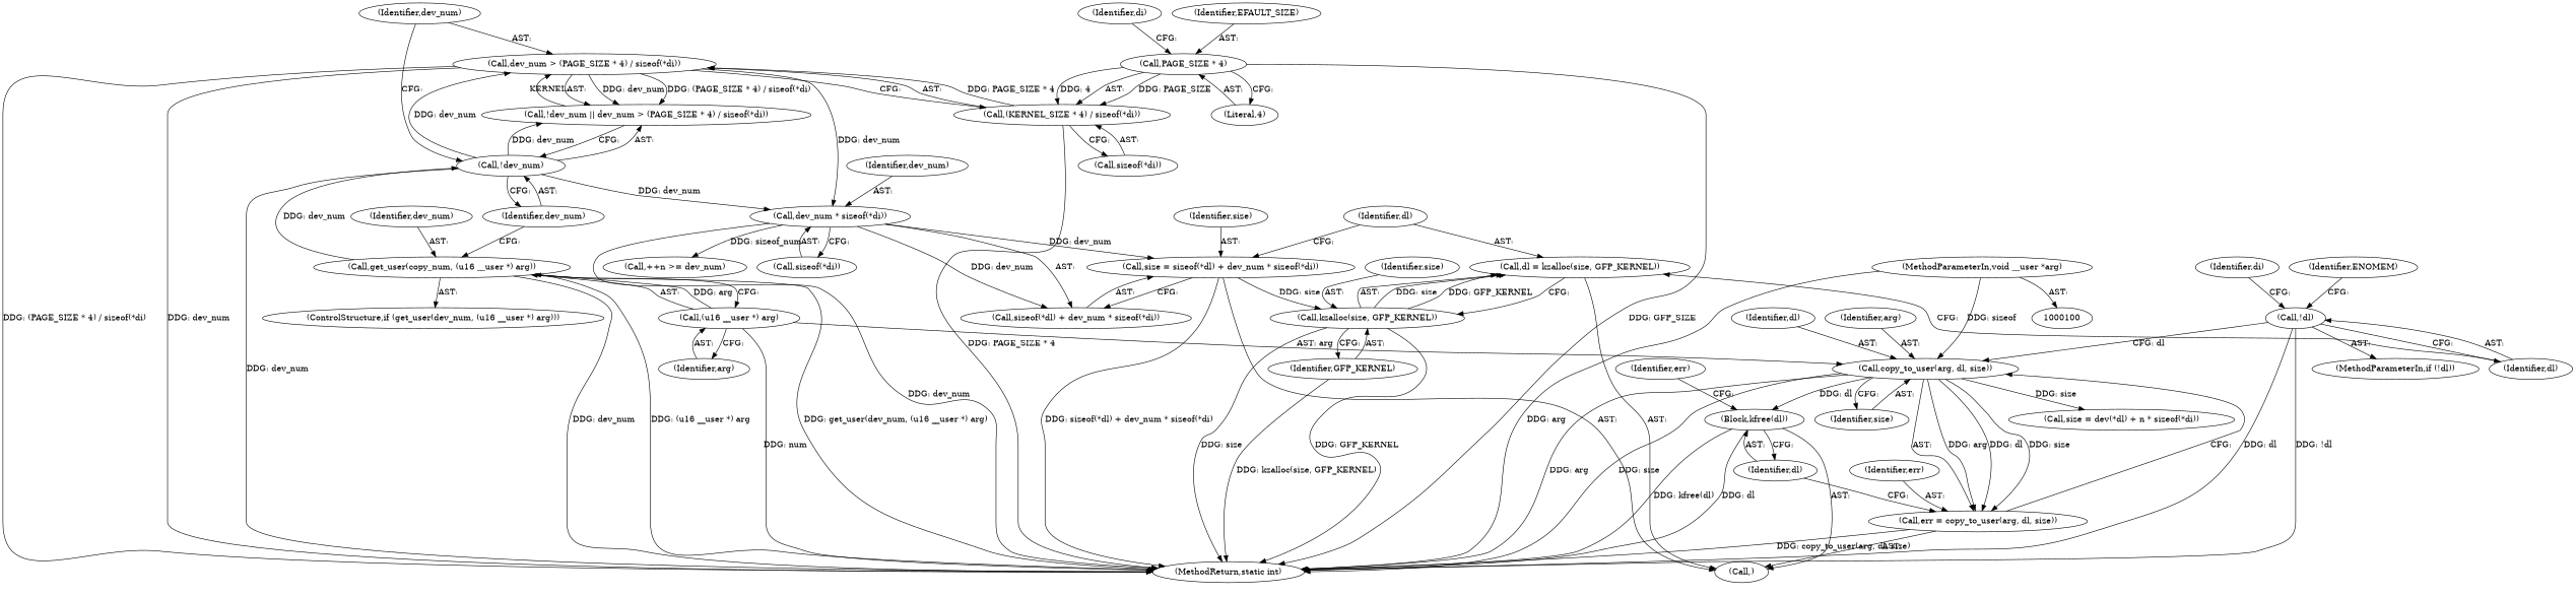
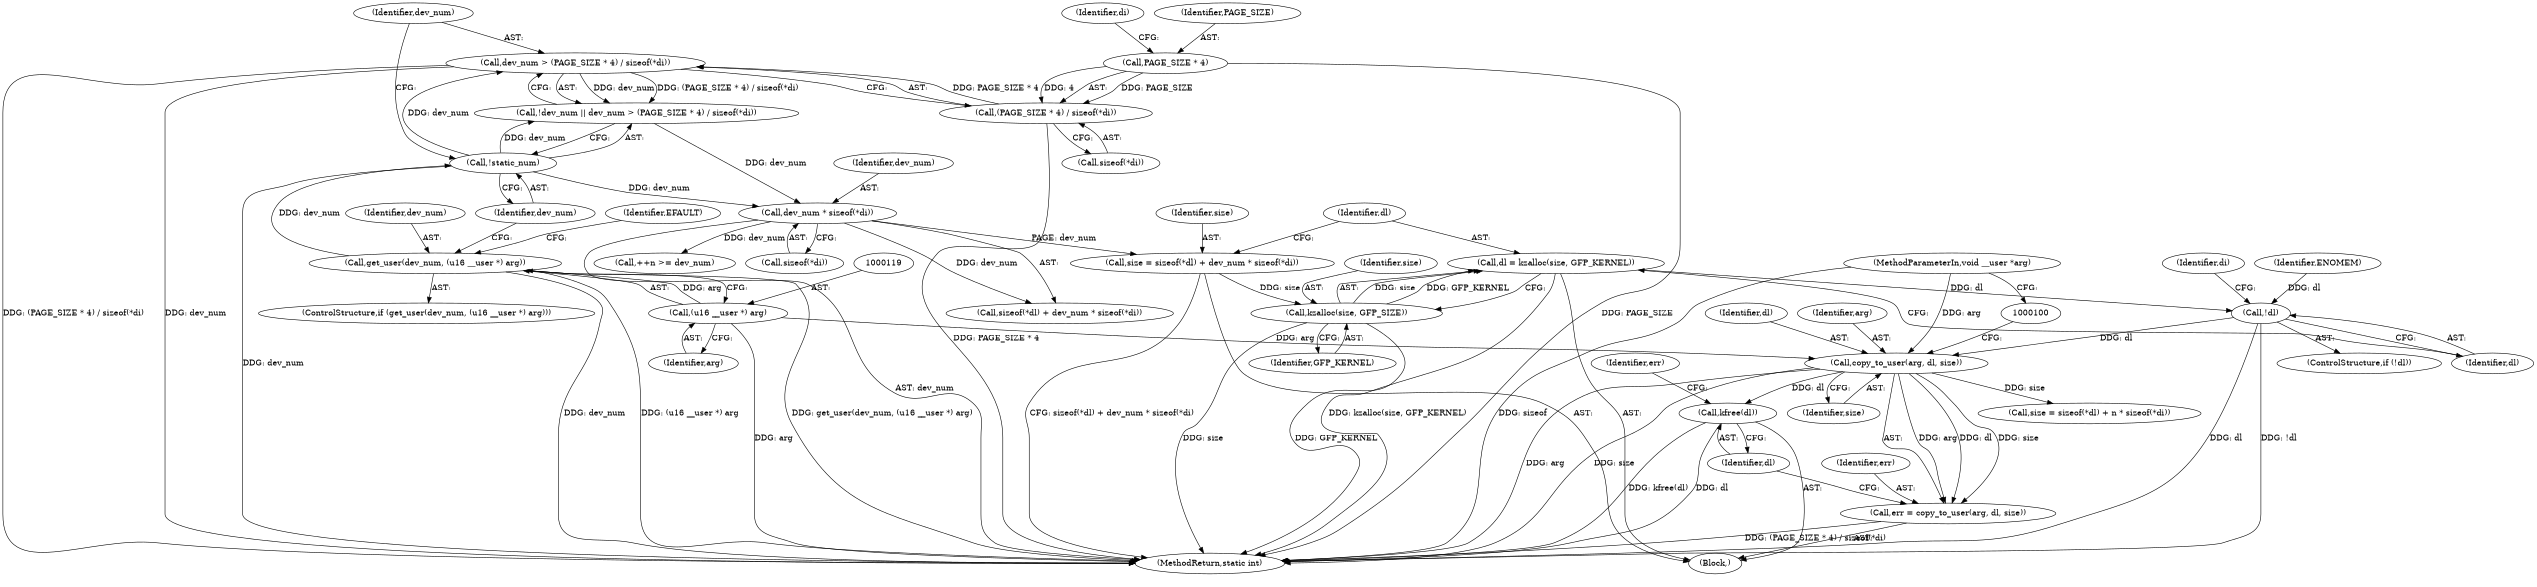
  digraph {
    n1 [label="(Call,dl = kzalloc(size, GFP_KERNEL))"]
-   n2 [label="(Call,kzalloc(size, GFP_KERNEL))"]
+   n2 [label="(Call,kzalloc(size, GFP_SIZE))"]
    n3 [label="(Call,!dl)"]
-   n4 [label="(Call,)"]
+   n4 [label="(Block,)"]
    n5 [label="(MethodReturn,static int)"]
    n6 [label="(Identifier,GFP_KERNEL)"]
    n7 [label="(Call,copy_to_user(arg, dl, size))"]
    n8 [label="(Identifier,dl)"]
-   n9 [label="(MethodParameterIn,if (!dl))"]
+   n9 [label="(ControlStructure,if (!dl))"]
    n10 [label="(Call,size = sizeof(*dl) + dev_num * sizeof(*di))"]
    n11 [label="(Call,sizeof(*dl) + dev_num * sizeof(*di))"]
    n12 [label="(Call,dev_num * sizeof(*di))"]
    n13 [label="(Call,sizeof(*di))"]
    n14 [label="(Call,++n >= dev_num)"]
    n15 [label="(Call,dev_num > (PAGE_SIZE * 4) / sizeof(*di))"]
-   n16 [label="(Call,(KERNEL_SIZE * 4) / sizeof(*di))"]
+   n16 [label="(Call,(PAGE_SIZE * 4) / sizeof(*di))"]
    n17 [label="(Call,!dev_num || dev_num > (PAGE_SIZE * 4) / sizeof(*di))"]
    n18 [label="(Call,sizeof(*di))"]
-   n19 [label="(Call,!dev_num)"]
+   n19 [label="(Call,!static_num)"]
    n20 [label="(Identifier,dev_num)"]
-   n21 [label="(Call,get_user(copy_num, (u16 __user *) arg))"]
+   n21 [label="(Call,get_user(dev_num, (u16 __user *) arg))"]
    n22 [label="(Call,(u16 __user *) arg)"]
    n23 [label="(ControlStructure,if (get_user(dev_num, (u16 __user *) arg)))"]
    n24 [label="(Identifier,arg)"]
    n25 [label="(Call,err = copy_to_user(arg, dl, size))"]
-   n26 [label="(Block,kfree(dl))"]
+   n26 [label="(Call,kfree(dl))"]
    n27 [label="(Identifier,size)"]
-   n28 [label="(Call,size = dev(*dl) + n * sizeof(*di))"]
+   n28 [label="(Call,size = sizeof(*dl) + n * sizeof(*di))"]
    n29 [label="(MethodParameterIn,void __user *arg)"]
    1000100
    n31 [label="(Call,PAGE_SIZE * 4)"]
-   n32 [label="(Literal,4)"]
    n33 [label="(Identifier,dl)"]
    n34 [label="(Identifier,di)"]
    n35 [label="(Identifier,dev_num)"]
    n36 [label="(Identifier,size)"]
    n37 [label="(Identifier,arg)"]
    n38 [label="(Identifier,err)"]
    n39 [label="(Identifier,err)"]
    n40 [label="(Identifier,dev_num)"]
    n41 [label="(Identifier,size)"]
    n42 [label="(Identifier,dev_num)"]
+   n43 [label="(Identifier,EFAULT)"]
    n44 [label="(Identifier,dl)"]
    n45 [label="(Identifier,dl)"]
-   n46 [label="(Identifier,EFAULT_SIZE)"]
+   n46 [label="(Identifier,PAGE_SIZE)"]
    n47 [label="(Identifier,ENOMEM)"]
    n48 [label="(Identifier,di)"]
+   1000119
    n1 -> n2 [label="CFG: "]
+   n1 -> n3 [label="DDG: dl"]
    n1 -> n4 [label="AST: "]
-   n6 -> n5 [label="DDG: kzalloc(size, GFP_KERNEL)"]
+   n1 -> n5 [label="DDG: kzalloc(size, GFP_KERNEL)"]
    n2 -> n1 [label="AST: "]
    n2 -> n1 [label="DDG: size"]
    n2 -> n1 [label="DDG: GFP_KERNEL"]
    n2 -> n5 [label="DDG: GFP_KERNEL"]
    n2 -> n5 [label="DDG: size"]
    n2 -> n6 [label="CFG: "]
    n3 -> n5 [label="DDG: !dl"]
    n3 -> n5 [label="DDG: dl"]
-   n3 -> n7 [label="CFG: dl"]
+   n3 -> n7 [label="DDG: dl"]
    n3 -> n8 [label="CFG: "]
    n3 -> n9 [label="AST: "]
    n6 -> n2 [label="AST: "]
    n7 -> n5 [label="DDG: size"]
    n7 -> n5 [label="DDG: arg"]
    n7 -> n25 [label="AST: "]
    n7 -> n25 [label="DDG: arg"]
    n7 -> n25 [label="DDG: dl"]
    n7 -> n25 [label="DDG: size"]
    n7 -> n26 [label="DDG: dl"]
    n7 -> n27 [label="CFG: "]
    n7 -> n28 [label="DDG: size"]
    n8 -> n1 [label="CFG: "]
    n8 -> n3 [label="AST: "]
    n10 -> n2 [label="DDG: size"]
    n10 -> n4 [label="AST: "]
-   n10 -> n5 [label="DDG: sizeof(*dl) + dev_num * sizeof(*di)"]
-   n10 -> n11 [label="CFG: "]
-   n11 -> n10 [label="AST: "]
-   n12 -> n5 [label="DDG: dev_num"]
-   n12 -> n10 [label="DDG: dev_num"]
+   n10 -> n5 [label="CFG: sizeof(*dl) + dev_num * sizeof(*di)"]
+   n12 -> n5 [label="AST: dev_num"]
+   n12 -> n10 [label="PAGE: dev_num"]
    n12 -> n11 [label="AST: "]
    n12 -> n11 [label="DDG: dev_num"]
    n12 -> n13 [label="CFG: "]
-   n12 -> n14 [label="DDG: sizeof_num"]
+   n12 -> n14 [label="DDG: dev_num"]
    n13 -> n12 [label="AST: "]
    n15 -> n5 [label="DDG: (PAGE_SIZE * 4) / sizeof(*di)"]
    n15 -> n5 [label="DDG: dev_num"]
-   n15 -> n12 [label="DDG: dev_num"]
+   n17 -> n12 [label="DDG: dev_num"]
    n15 -> n16 [label="CFG: "]
    n15 -> n17 [label="AST: "]
    n15 -> n17 [label="DDG: dev_num"]
    n15 -> n17 [label="DDG: (PAGE_SIZE * 4) / sizeof(*di)"]
    n16 -> n5 [label="DDG: PAGE_SIZE * 4"]
    n16 -> n15 [label="AST: "]
    n16 -> n15 [label="DDG: PAGE_SIZE * 4"]
    n16 -> n18 [label="CFG: "]
-   n17 -> n15 [label="KERNEL: "]
+   n17 -> n15 [label="CFG: "]
    n17 -> n19 [label="CFG: "]
    n18 -> n16 [label="AST: "]
    n19 -> n5 [label="DDG: dev_num"]
    n19 -> n12 [label="DDG: dev_num"]
    n19 -> n15 [label="DDG: dev_num"]
    n19 -> n17 [label="AST: "]
    n19 -> n17 [label="DDG: dev_num"]
    n19 -> n20 [label="CFG: "]
    n20 -> n19 [label="AST: "]
    n20 -> n21 [label="CFG: "]
    n21 -> n5 [label="DDG: dev_num"]
    n21 -> n5 [label="DDG: (u16 __user *) arg"]
    n21 -> n5 [label="DDG: get_user(dev_num, (u16 __user *) arg)"]
    n21 -> n19 [label="DDG: dev_num"]
    n21 -> n22 [label="CFG: "]
    n21 -> n23 [label="AST: "]
-   n22 -> n5 [label="DDG: num"]
-   n22 -> n7 [label="AST: arg"]
+   n22 -> n5 [label="DDG: arg"]
+   n22 -> n7 [label="DDG: arg"]
    n22 -> n21 [label="AST: "]
    n22 -> n21 [label="DDG: arg"]
    n22 -> n24 [label="CFG: "]
    n24 -> n22 [label="AST: "]
    n25 -> n4 [label="AST: "]
-   n25 -> n5 [label="DDG: copy_to_user(arg, dl, size)"]
-   n25 -> n7 [label="CFG: "]
+   n25 -> n5 [label="DDG: (PAGE_SIZE * 4) / sizeof(*di)"]
+   1000100 -> n7 [label="CFG: "]
    n26 -> n4 [label="AST: "]
    n26 -> n5 [label="DDG: kfree(dl)"]
    n26 -> n5 [label="DDG: dl"]
    n26 -> n33 [label="CFG: "]
    n27 -> n7 [label="AST: "]
-   n29 -> n5 [label="DDG: arg"]
-   n29 -> n7 [label="DDG: sizeof"]
-   n29 -> 1000100 [label="AST: "]
-   n31 -> n5 [label="DDG: GFP_SIZE"]
+   n29 -> n5 [label="DDG: sizeof"]
+   n29 -> n7 [label="DDG: arg"]
+   n29 -> 1000100 [label="CFG: "]
+   n31 -> n5 [label="DDG: PAGE_SIZE"]
    n31 -> n16 [label="AST: "]
    n31 -> n16 [label="DDG: PAGE_SIZE"]
    n31 -> n16 [label="DDG: 4"]
-   n31 -> n32 [label="CFG: "]
-   n32 -> n31 [label="AST: "]
    n33 -> n25 [label="CFG: "]
    n33 -> n26 [label="AST: "]
    n34 -> n3 [label="CFG: "]
    n35 -> n15 [label="AST: "]
    n35 -> n19 [label="CFG: "]
    n36 -> n10 [label="AST: "]
    n37 -> n7 [label="AST: "]
    n38 -> n25 [label="AST: "]
    n39 -> n26 [label="CFG: "]
    n40 -> n21 [label="AST: "]
    n41 -> n2 [label="AST: "]
    n42 -> n12 [label="AST: "]
+   n43 -> n21 [label="CFG: "]
    n44 -> n1 [label="AST: "]
    n44 -> n10 [label="CFG: "]
    n45 -> n7 [label="AST: "]
    n46 -> n31 [label="AST: "]
-   n47 -> n3 [label="CFG: "]
+   n47 -> n3 [label="DDG: dl"]
    n48 -> n31 [label="CFG: "]
+   1000119 -> n22 [label="AST: "]
  }
